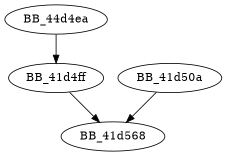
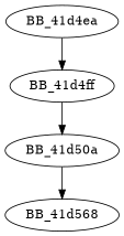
  digraph {
-   BB_41d4ea [label=BB_44d4ea]
+   BB_41d4ea
    BB_41d4ff
    BB_41d50a
    n4 [label=BB_41d568]
    BB_41d4ea -> BB_41d4ff
-   BB_41d4ff -> n4
+   BB_41d4ff -> BB_41d50a
    BB_41d50a -> n4
  }
